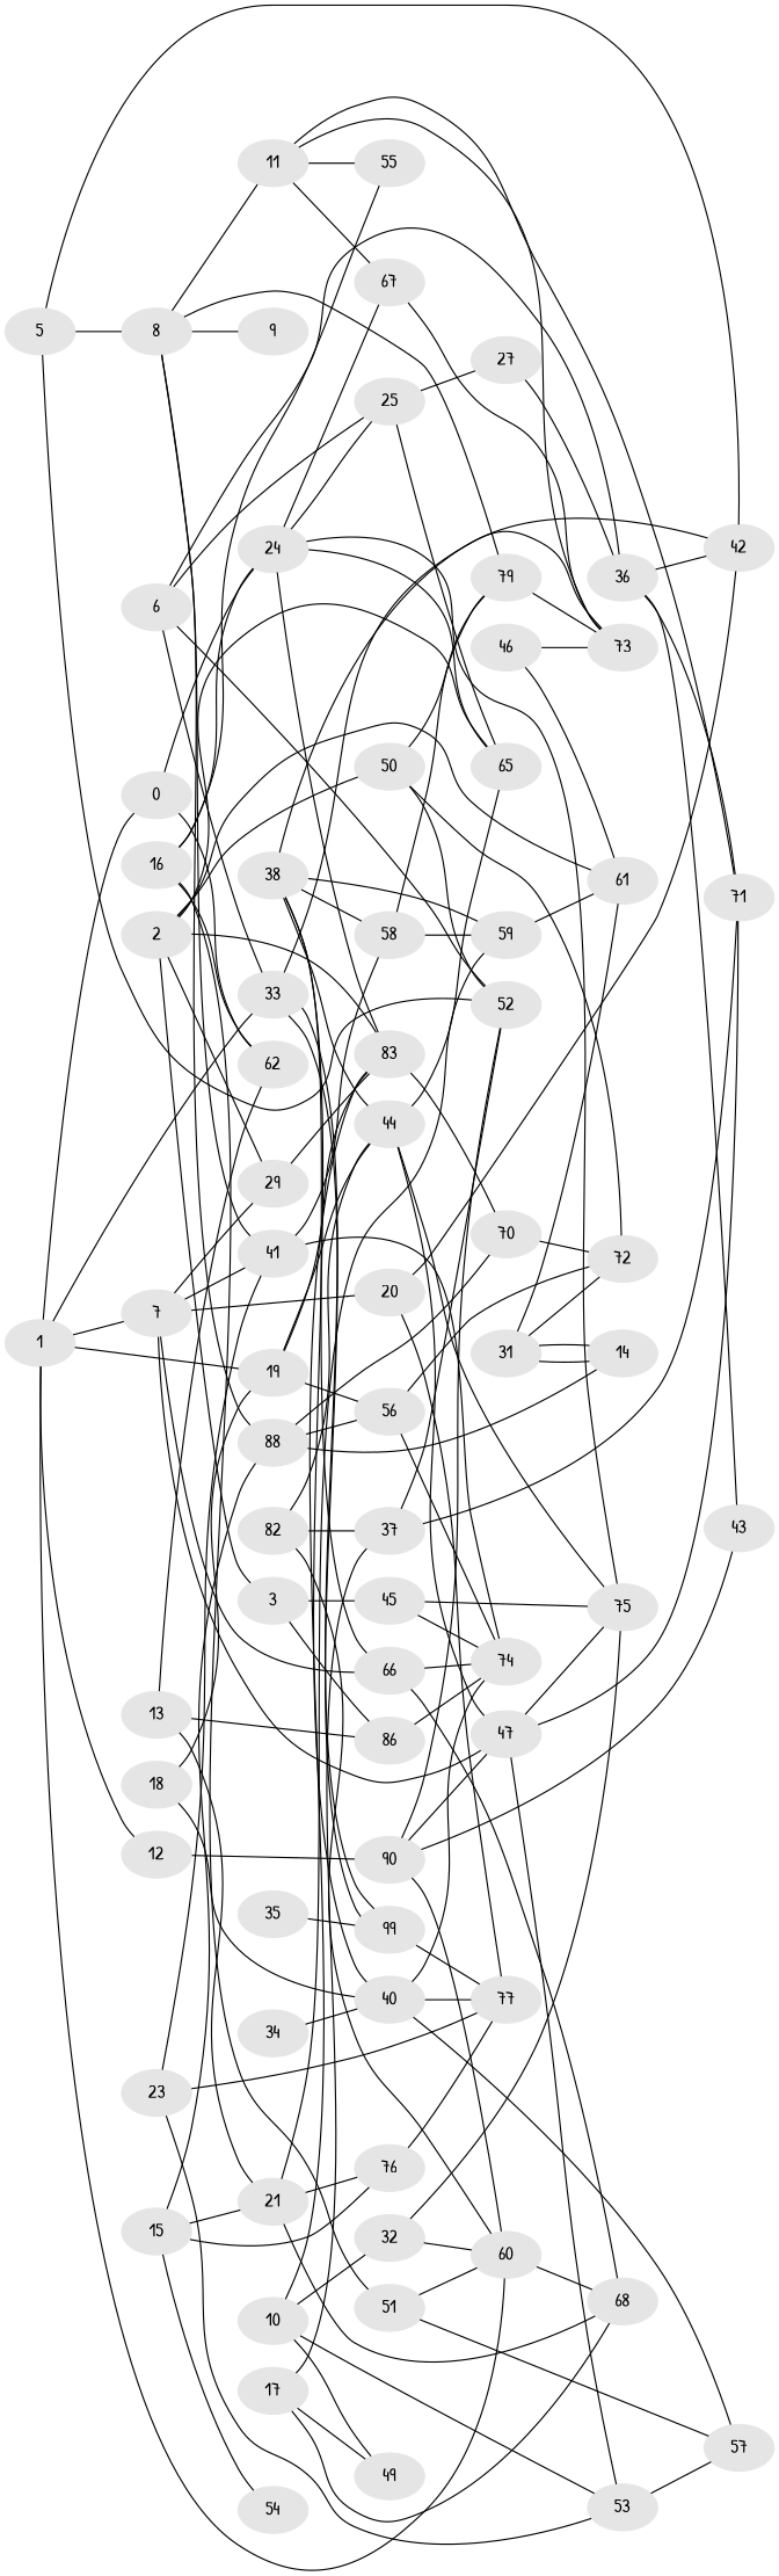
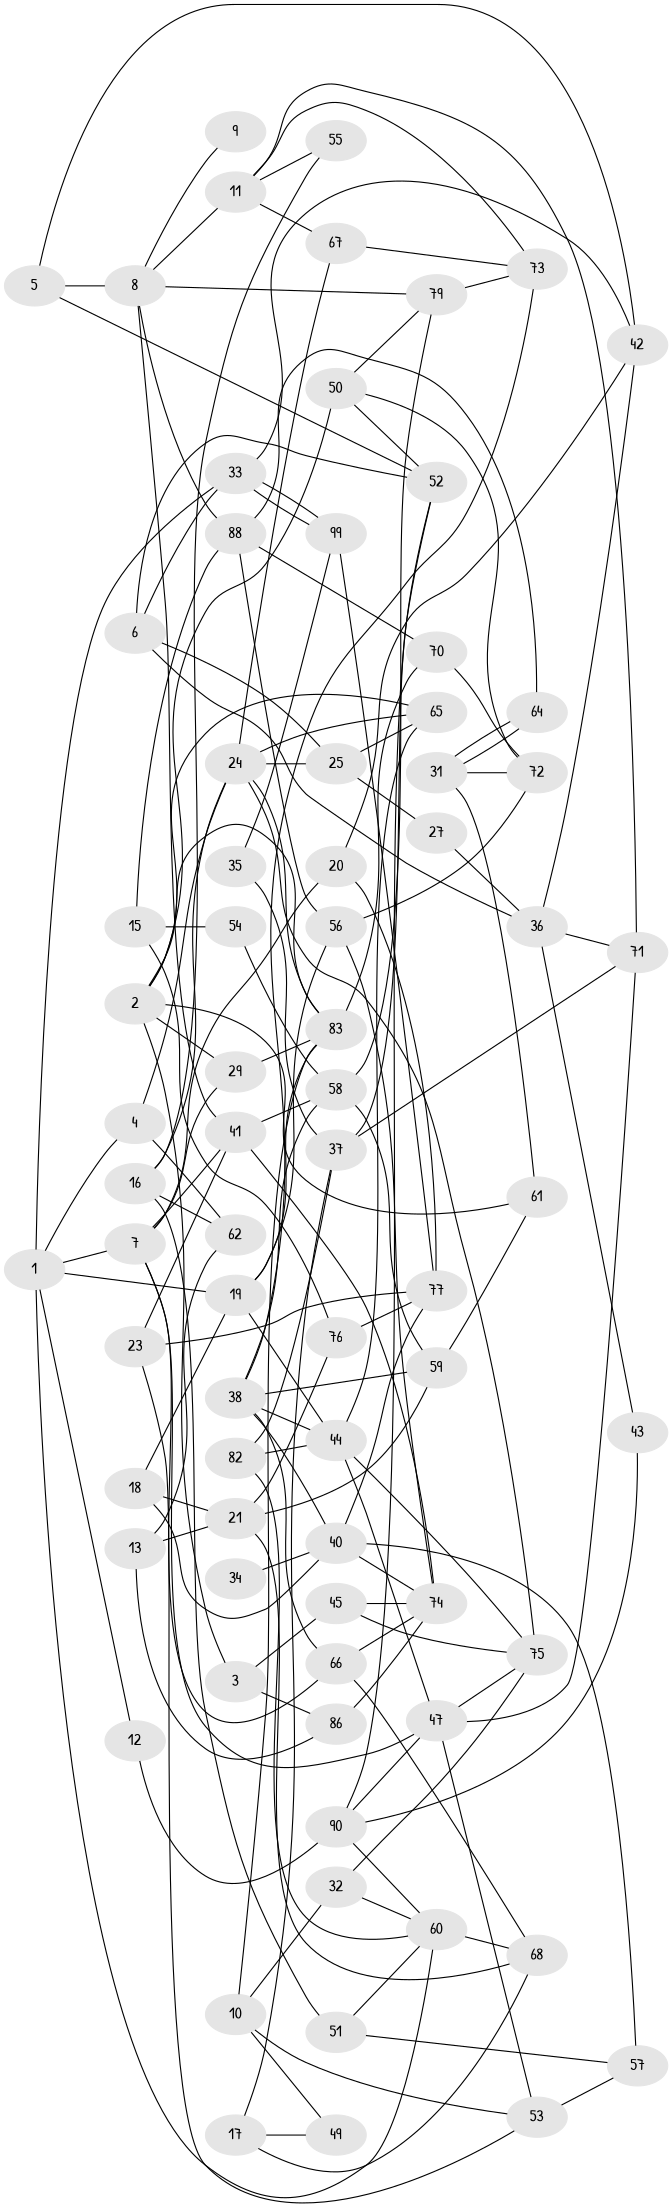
  graph {
    fontname="Patrick Hand"
    rankdir=LR
    node [color=gray90 fontname="Patrick Hand" style=filled]
    edge [fontname="Patrick Hand"]
    1
-   4 [label=0]
+   4
    7
    12
    19
    33
    60
    24
    62
    29
    20
    41
    47
    66
    n15 [label=90]
    n16 [label=83]
    44
    56
    42
    n20 [label=99]
    68
    2
    3
    50
    61
    65
    n27 [label=86]
    45
    52
    n30 [label=79]
    72
    70
    74
    75
    25
    67
    5
    8
    9
    11
    n41 [label=88]
    6
    36
    27
    71
    43
    77
    58
    53
    55
    73
-   64 [label=14]
+   64
    32
    10
    49
    57
    13
    21
    59
    76
    15
    54
    16
    51
    17
    37
    18
    40
    n69 [label=82]
    23
    31
    34
    35
    38
-   46
    1 -- 4
    1 -- 7
    1 -- 12
    1 -- 19
    1 -- 33
    1 -- 60
    4 -- 24
    4 -- 62
    7 -- 29
    7 -- 20
    7 -- 41
    7 -- 47
    7 -- 66
    12 -- n15
    19 -- n16
    19 -- 44
    19 -- 56
    33 -- 42
    33 -- n20
    33 -- n20
    60 -- 68
    24 -- n16
    24 -- 65
    24 -- 75
    24 -- 25
    24 -- 67
    29 -- n16
    20 -- 42
    20 -- 77
    41 -- 74
    41 -- 58
    47 -- 75
    47 -- 71
    47 -- 53
    66 -- 68
    66 -- 74
    n15 -- 60
    n15 -- 47
    n15 -- 52
    n15 -- 43
    n16 -- 70
    44 -- 47
    44 -- 65
    44 -- 75
    56 -- 72
    56 -- 74
    n20 -- 77
    2 -- 29
    2 -- n16
    2 -- 3
    2 -- 50
    2 -- 61
    2 -- 65
    3 -- n27
    3 -- 45
    50 -- 52
    50 -- n30
    50 -- 72
    n27 -- 74
    45 -- 74
    45 -- 75
    n30 -- 73
    70 -- 72
    25 -- 65
    25 -- 27
    67 -- 73
    5 -- 42
    5 -- 52
    5 -- 8
    8 -- 41
    8 -- n30
    8 -- 9
    8 -- 11
    8 -- n41
    11 -- 67
    11 -- 71
    11 -- 55
    11 -- 73
    n41 -- 56
    n41 -- 70
    n41 -- 64
    6 -- 33
    6 -- 52
    6 -- 25
    6 -- 36
    36 -- 42
    36 -- 71
    36 -- 43
    27 -- 36
    58 -- n30
    58 -- 59
    53 -- 57
    32 -- 60
    32 -- 75
    10 -- n16
    10 -- 53
    10 -- 32
    10 -- 49
    13 -- 62
    13 -- n27
    13 -- 21
    21 -- 68
    21 -- 59
    21 -- 76
    59 -- 61
    76 -- 77
    15 -- n41
-   15 -- 21
+   18 -- 21
    15 -- 76
    15 -- 54
+   54 -- 58
    16 -- 24
    16 -- 62
    16 -- 55
    16 -- 51
    51 -- 60
    51 -- 57
    17 -- 68
    17 -- 49
    17 -- 37
    37 -- 52
    37 -- 71
    18 -- 19
    18 -- 40
    40 -- 74
    40 -- 77
    40 -- 57
    n69 -- 60
    n69 -- 44
    n69 -- 37
    23 -- 41
    23 -- 77
    23 -- 53
    31 -- 61
    31 -- 72
    31 -- 64
    31 -- 64
    34 -- 40
    35 -- n20
+   35 -- 37
    38 -- 66
    38 -- 44
    38 -- 58
    38 -- 73
    38 -- 59
    38 -- 40
-   46 -- 61
-   46 -- 73
  }
